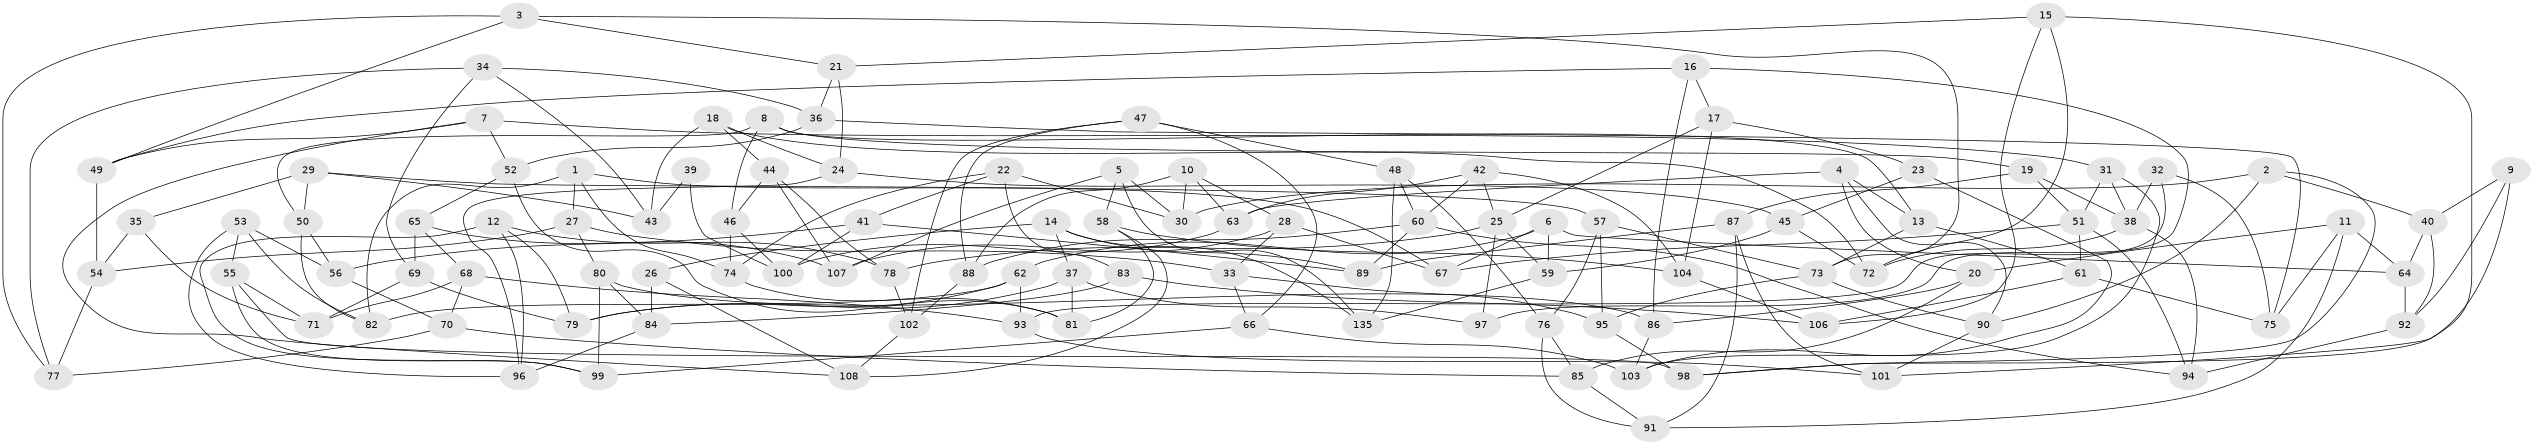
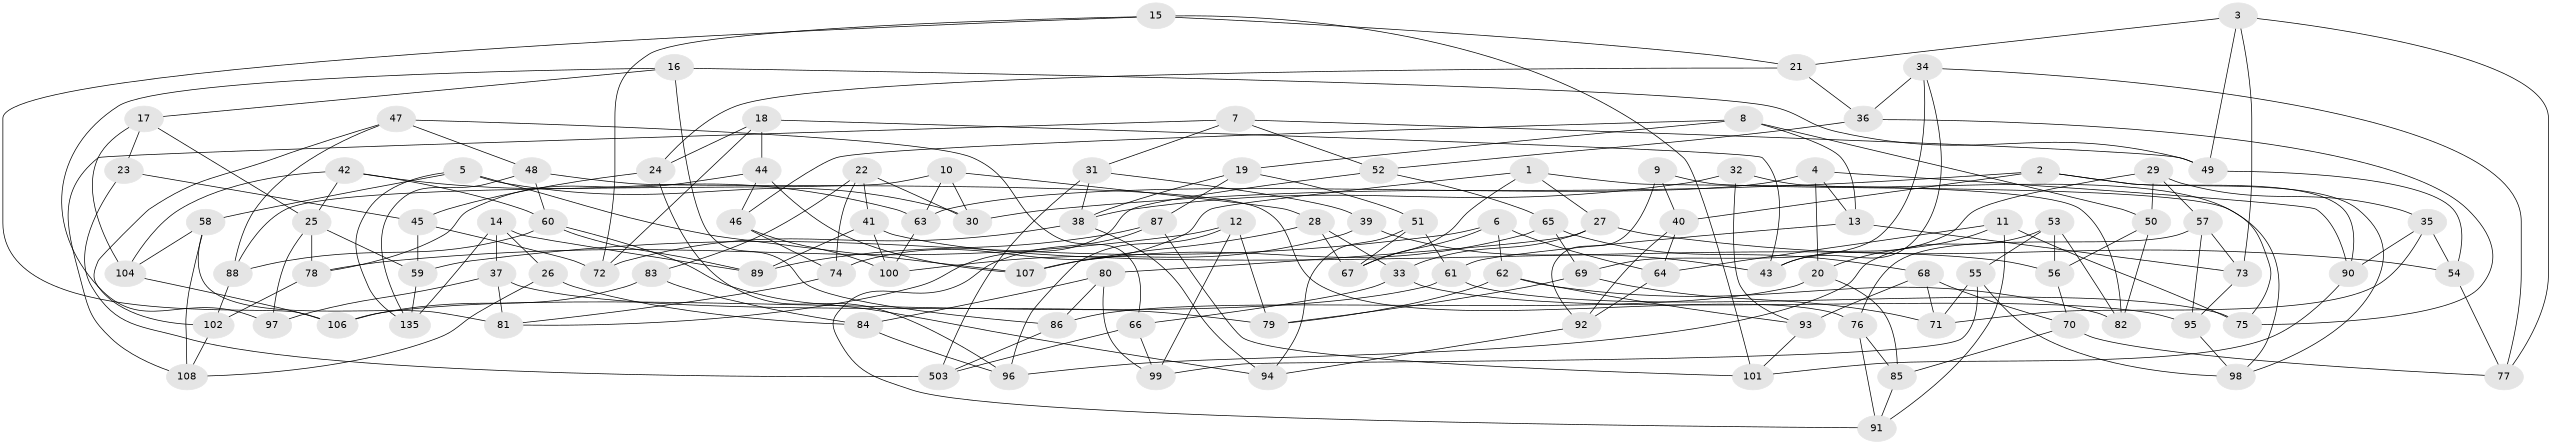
  graph {
    fontname="DejaVu Sans"
    node [color=gray90 fontname="DejaVu Sans" style=filled]
    edge [fontname="DejaVu Sans"]
    1
    27
    67
    74
    82
    33
    54
    80
    81
    2
    30
    40
    90
    98
    64
    92
    101
    3
    21
    49
    73
    77
    24
    36
    95
    4
    13
    20
    63
    61
    86
    85
    100
    5
    58
    n36 [label=135]
    107
    108
    104
    6
    59
    62
    79
    93
    7
    31
    52
    38
-   103
+   103 [label=503]
    39
    65
    8
    19
    46
    50
    51
    87
    56
    9
    94
    10
    28
    88
    102
    11
    75
    91
    12
    78
    96
    99
    106
    14
    26
    37
    89
    84
    97
    15
    72
    16
    17
    23
    25
    45
    18
    43
    44
    22
    41
    83
    66
    29
    35
    57
    71
    76
    32
    34
    69
    70
    42
    60
    47
    48
    68
    53
    55
    1 -- 27
    1 -- 67
    1 -- 74
    1 -- 82
    27 -- 33
    27 -- 54
    27 -- 80
    74 -- 81
    33 -- 95
    33 -- 66
    54 -- 77
    80 -- 86
    80 -- 99
    80 -- 84
    2 -- 30
    2 -- 40
    2 -- 90
    2 -- 98
    40 -- 64
    40 -- 92
    90 -- 101
    64 -- 92
    92 -- 94
    3 -- 21
    3 -- 49
    3 -- 73
    3 -- 77
    21 -- 24
    21 -- 36
    49 -- 54
    73 -- 95
    24 -- 96
    24 -- 45
    36 -- 52
    36 -- 75
    95 -- 98
    4 -- 90
    4 -- 13
    4 -- 20
    4 -- 63
    13 -- 73
    13 -- 61
    20 -- 86
    20 -- 85
    63 -- 100
    61 -- 75
    61 -- 106
    86 -- 103
    85 -- 91
    5 -- 30
    5 -- 58
    5 -- n36
    5 -- 107
    58 -- 81
    58 -- 108
    58 -- 104
    104 -- 106
    6 -- 67
    6 -- 64
    6 -- 59
    6 -- 62
    59 -- n36
    62 -- 82
    62 -- 79
    62 -- 93
    93 -- 101
    7 -- 49
    7 -- 108
    7 -- 31
    7 -- 52
    31 -- 38
    31 -- 103
-   31 -- 51
+   31 -- 39
    52 -- 81
    52 -- 65
    38 -- 94
    38 -- 72
    39 -- 100
    39 -- 43
    65 -- 107
    65 -- 69
    65 -- 68
    8 -- 13
    8 -- 19
    8 -- 46
    8 -- 50
    19 -- 38
    19 -- 51
    19 -- 87
    46 -- 74
    46 -- 100
    50 -- 82
    50 -- 56
    51 -- 67
    51 -- 61
    51 -- 94
    87 -- 101
    87 -- 91
    87 -- 89
    56 -- 70
    9 -- 40
    9 -- 98
    9 -- 92
    10 -- 30
    10 -- 63
    10 -- 28
    10 -- 88
    28 -- 67
    28 -- 33
    28 -- 107
    88 -- 102
    102 -- 108
    11 -- 64
    11 -- 20
    11 -- 75
    11 -- 91
    12 -- 79
    12 -- 78
    12 -- 96
    12 -- 99
    78 -- 102
    14 -- n36
    14 -- 26
    14 -- 37
    14 -- 89
    26 -- 108
    26 -- 84
    37 -- 81
    37 -- 79
    37 -- 97
    84 -- 96
    15 -- 101
    15 -- 21
    15 -- 106
    15 -- 72
    16 -- 49
    16 -- 86
    16 -- 97
    16 -- 17
    17 -- 104
    17 -- 23
    17 -- 25
    23 -- 103
    23 -- 45
    25 -- 59
    25 -- 78
    25 -- 97
    45 -- 59
    45 -- 72
    18 -- 24
    18 -- 72
    18 -- 43
    18 -- 44
    44 -- 107
    44 -- 46
    44 -- 78
    22 -- 74
    22 -- 30
    22 -- 41
    22 -- 83
    41 -- 100
    41 -- 56
    41 -- 89
    83 -- 106
    83 -- 84
    66 -- 103
    66 -- 99
    29 -- 50
    29 -- 43
    29 -- 35
    29 -- 57
    35 -- 54
-   73 -- 90
+   35 -- 90
    35 -- 71
    57 -- 73
    57 -- 95
    57 -- 76
    76 -- 85
    76 -- 91
    32 -- 93
    32 -- 38
    32 -- 75
    34 -- 77
    34 -- 36
    34 -- 43
    34 -- 69
    69 -- 79
    69 -- 71
    70 -- 77
    70 -- 85
    42 -- 63
    42 -- 104
    42 -- 25
    42 -- 60
    60 -- 94
    60 -- 88
    60 -- 89
    47 -- 88
    47 -- 102
    47 -- 66
    47 -- 48
    48 -- n36
    48 -- 76
    48 -- 60
    68 -- 93
    68 -- 71
    68 -- 70
    53 -- 82
    53 -- 56
    53 -- 96
    53 -- 55
    55 -- 98
    55 -- 99
    55 -- 71
  }
